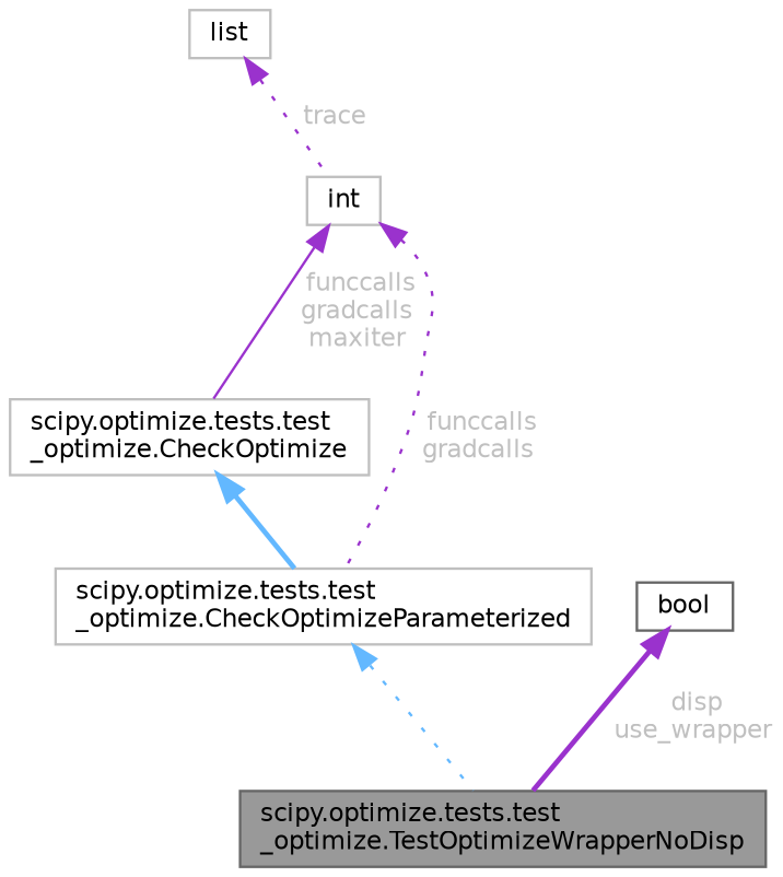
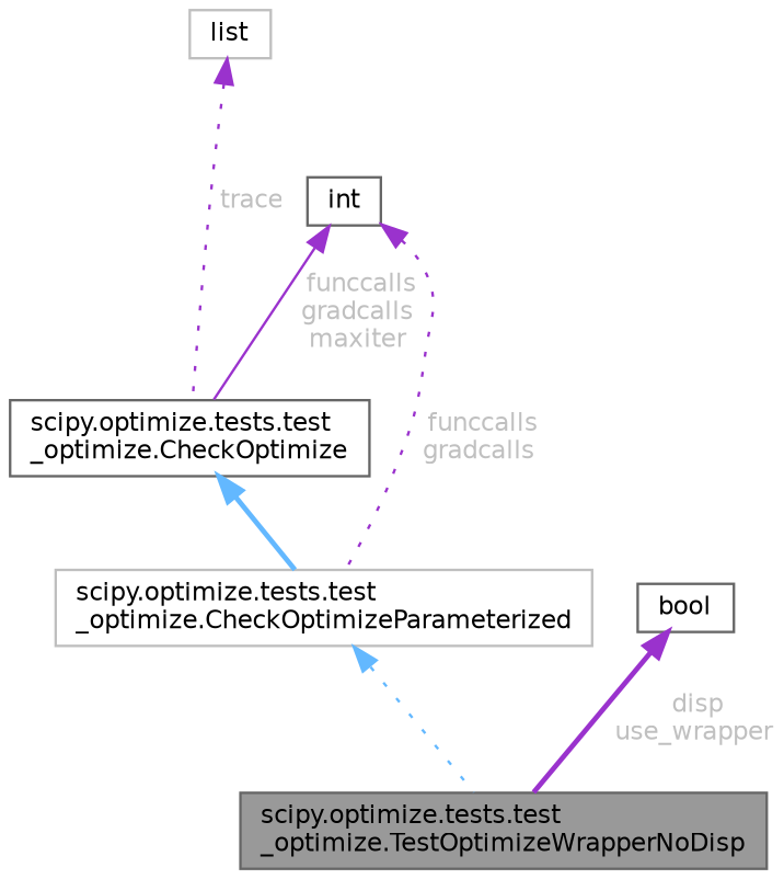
  digraph {
    node [color=gray40 fillcolor=white fontname=Helvetica fontsize=10 shape=box style=filled]
    edge [color=darkorchid3 dir=back fontname=Helvetica fontsize=10 labelfontname=Helvetica labelfontsize=10 style=dotted fontcolor=grey]
    n1 [fillcolor=grey60 fontcolor=black height=0.2 label="scipy.optimize.tests.test\l_optimize.TestOptimizeWrapperNoDisp" width=0.4]
    n2 [color=grey75 height=0.2 label="scipy.optimize.tests.test\l_optimize.CheckOptimizeParameterized" width=0.4]
-   n3 [color=grey75 height=0.2 label="scipy.optimize.tests.test\l_optimize.CheckOptimize" width=0.4]
-   n4 [color=grey75 height=0.2 label=int width=0.4]
+   n3 [height=0.2 label="scipy.optimize.tests.test\l_optimize.CheckOptimize" width=0.4]
+   n4 [height=0.2 label=int width=0.4]
    n5 [color=grey75 height=0.2 label=list width=0.4]
    n6 [height=0.2 label=bool width=0.4]
    n2 -> n1 [color=steelblue1 fontcolor=""]
    n3 -> n2 [color=steelblue1 style=bold fontcolor=""]
    n4 -> n2 [label=" funccalls\ngradcalls"]
    n4 -> n3 [label=" funccalls\ngradcalls\nmaxiter" style=solid]
-   n5 -> n4 [label=" trace"]
+   n5 -> n3 [label=" trace"]
    n6 -> n1 [label=" disp\nuse_wrapper" style=bold]
  }
